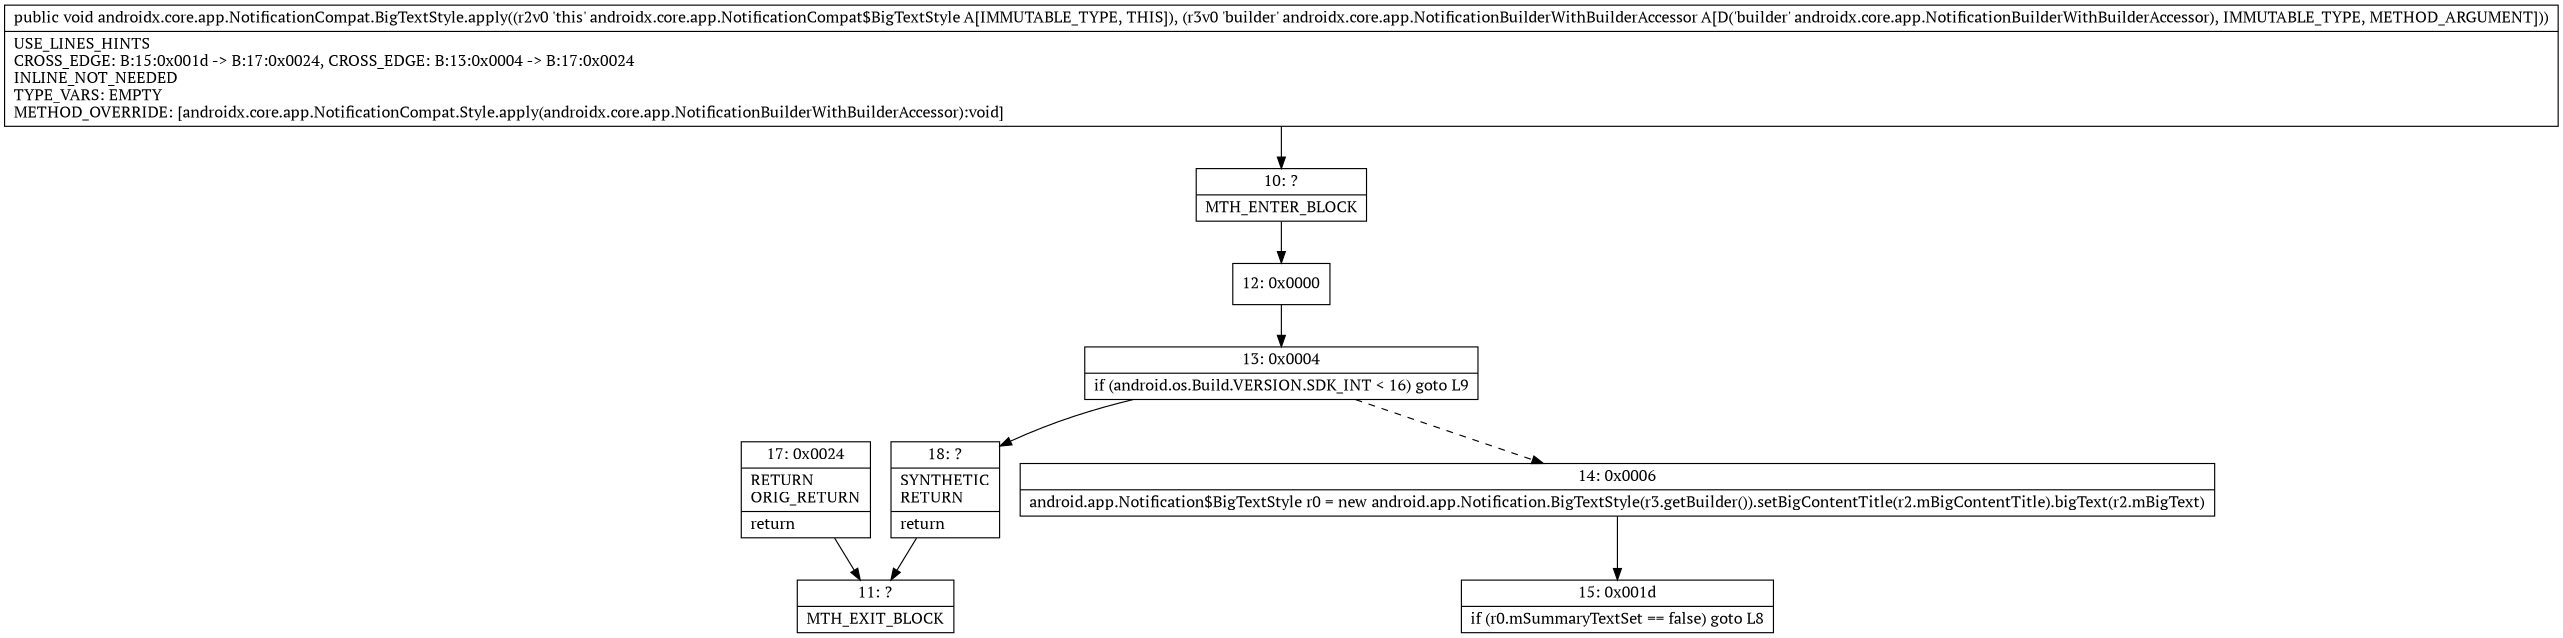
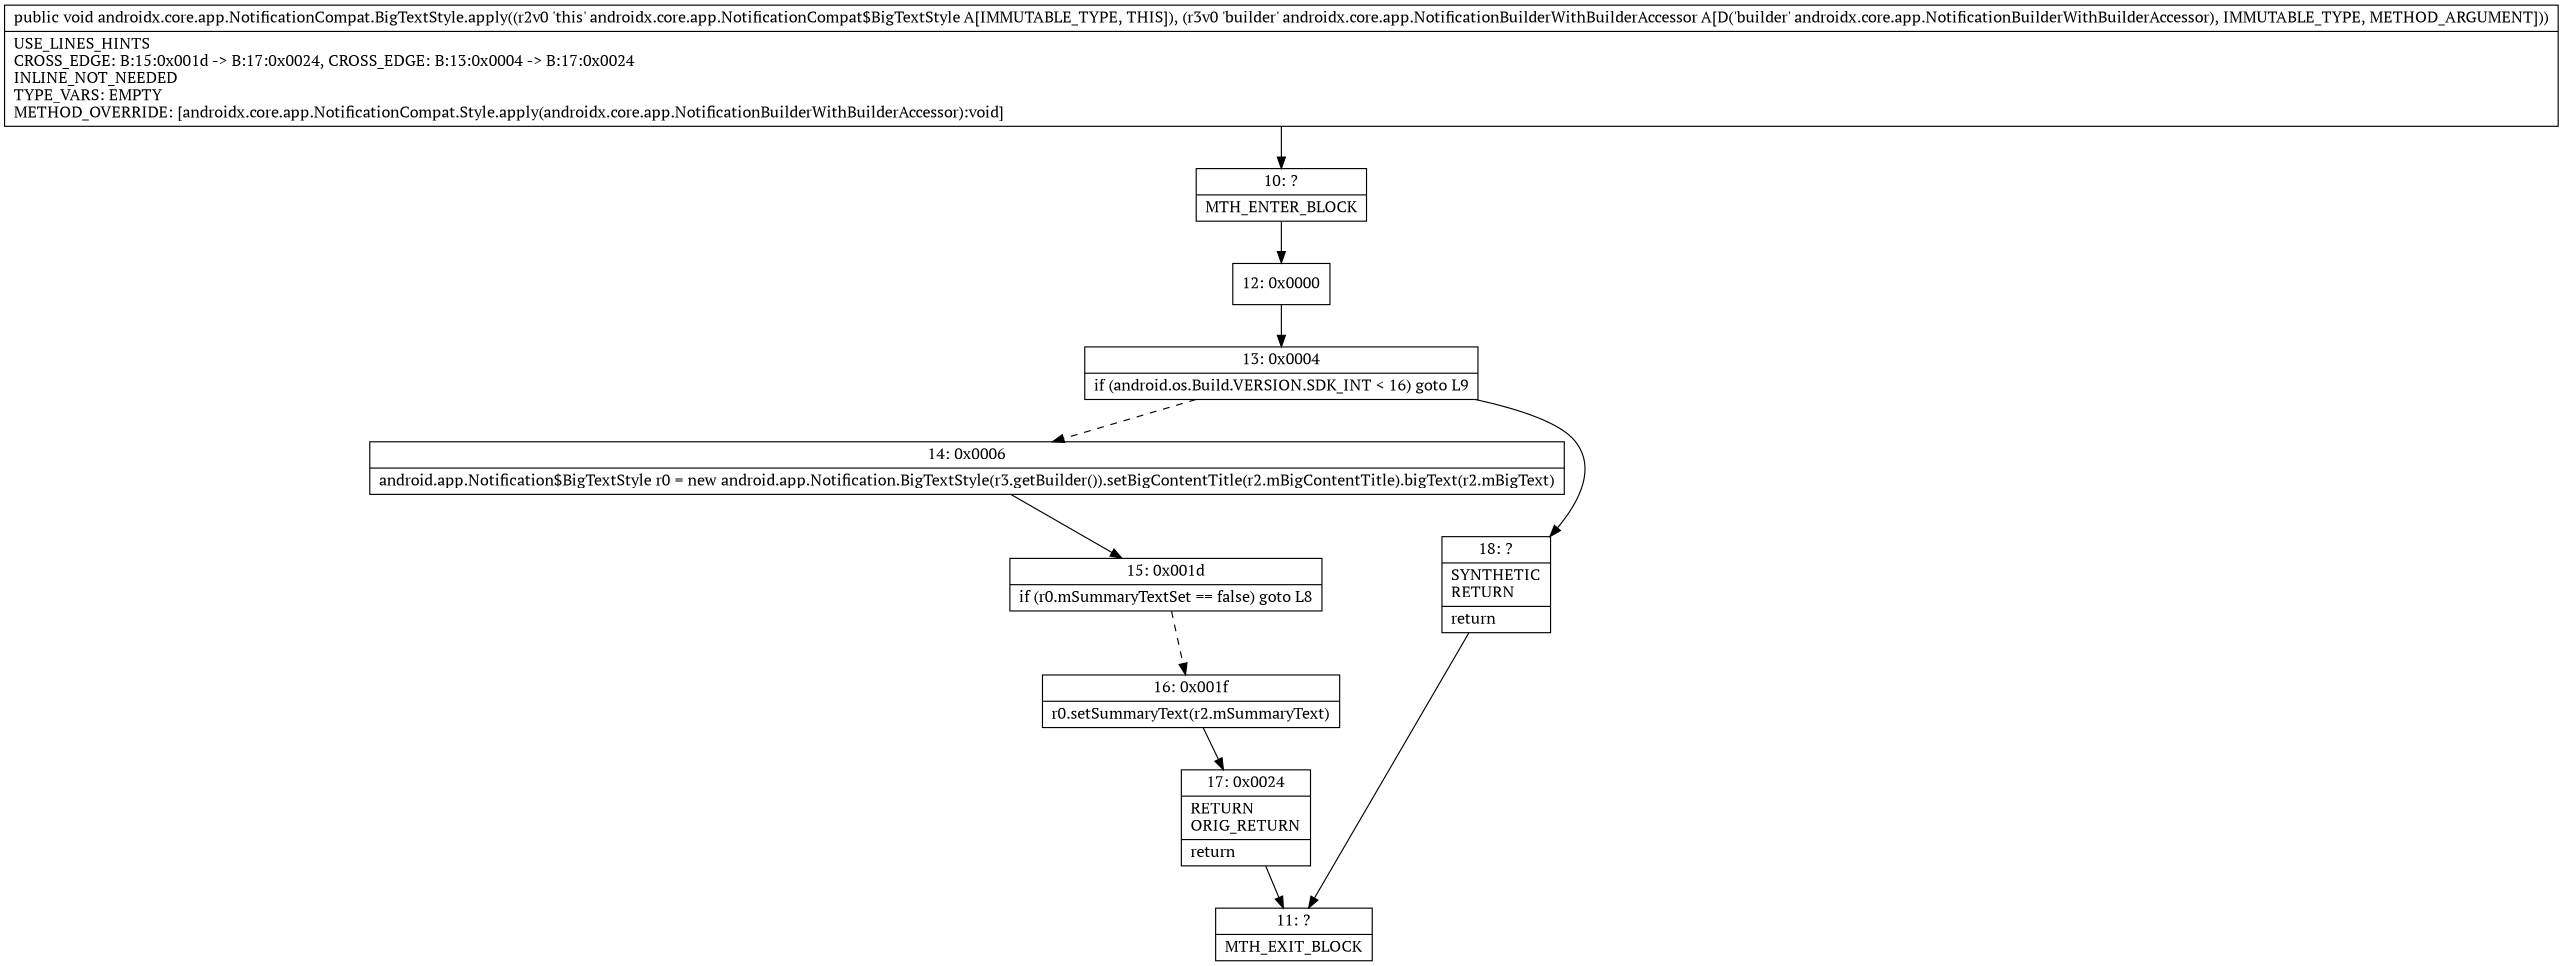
  digraph {
    fontname="PT Serif"
    node [fontname="PT Serif" shape=record]
    edge [fontname="PT Serif"]
    n1 [label="{10\:\ ?|MTH_ENTER_BLOCK\l}"]
    n2 [label="{12\:\ 0x0000}"]
    n3 [label="{13\:\ 0x0004|if (android.os.Build.VERSION.SDK_INT \< 16) goto L9\l}"]
    n4 [label="{14\:\ 0x0006|android.app.Notification$BigTextStyle r0 = new android.app.Notification.BigTextStyle(r3.getBuilder()).setBigContentTitle(r2.mBigContentTitle).bigText(r2.mBigText)\l}"]
    n5 [label="{18\:\ ?|SYNTHETIC\lRETURN\l|return\l}"]
    n6 [label="{15\:\ 0x001d|if (r0.mSummaryTextSet == false) goto L8\l}"]
    n7 [label="{11\:\ ?|MTH_EXIT_BLOCK\l}"]
+   n8 [label="{16\:\ 0x001f|r0.setSummaryText(r2.mSummaryText)\l}"]
    n9 [label="{17\:\ 0x0024|RETURN\lORIG_RETURN\l|return\l}"]
    n10 [label="{public void androidx.core.app.NotificationCompat.BigTextStyle.apply((r2v0 'this' androidx.core.app.NotificationCompat$BigTextStyle A[IMMUTABLE_TYPE, THIS]), (r3v0 'builder' androidx.core.app.NotificationBuilderWithBuilderAccessor A[D('builder' androidx.core.app.NotificationBuilderWithBuilderAccessor), IMMUTABLE_TYPE, METHOD_ARGUMENT]))  | USE_LINES_HINTS\lCROSS_EDGE: B:15:0x001d \-\> B:17:0x0024, CROSS_EDGE: B:13:0x0004 \-\> B:17:0x0024\lINLINE_NOT_NEEDED\lTYPE_VARS: EMPTY\lMETHOD_OVERRIDE: [androidx.core.app.NotificationCompat.Style.apply(androidx.core.app.NotificationBuilderWithBuilderAccessor):void]\l}"]
    n1 -> n2
    n2 -> n3
    n3 -> n4 [style=dashed]
    n3 -> n5
    n4 -> n6
    n5 -> n7
+   n6 -> n8 [style=dashed]
+   n8 -> n9
    n9 -> n7
    n10 -> n1
  }
